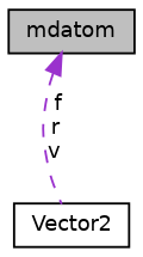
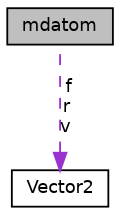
  digraph {
    node [color=black fontname=Helvetica fontsize=10 shape=record style=filled]
    n1 [fillcolor=grey75 fontcolor=black height=0.2 label=mdatom width=0.4]
    n2 [fillcolor=white height=0.2 label=Vector2 width=0.4]
-   n1 -> n2 [color=darkorchid3 dir=back fontname=Helvetica fontsize=10 label=" f\nr\nv" labelfontname=Helvetica labelfontsize=10 style=dashed]
+   n2 -> n1 [color=darkorchid3 dir=back fontname=Helvetica fontsize=10 label=" f\nr\nv" labelfontname=Helvetica labelfontsize=10 style=dashed]
  }
